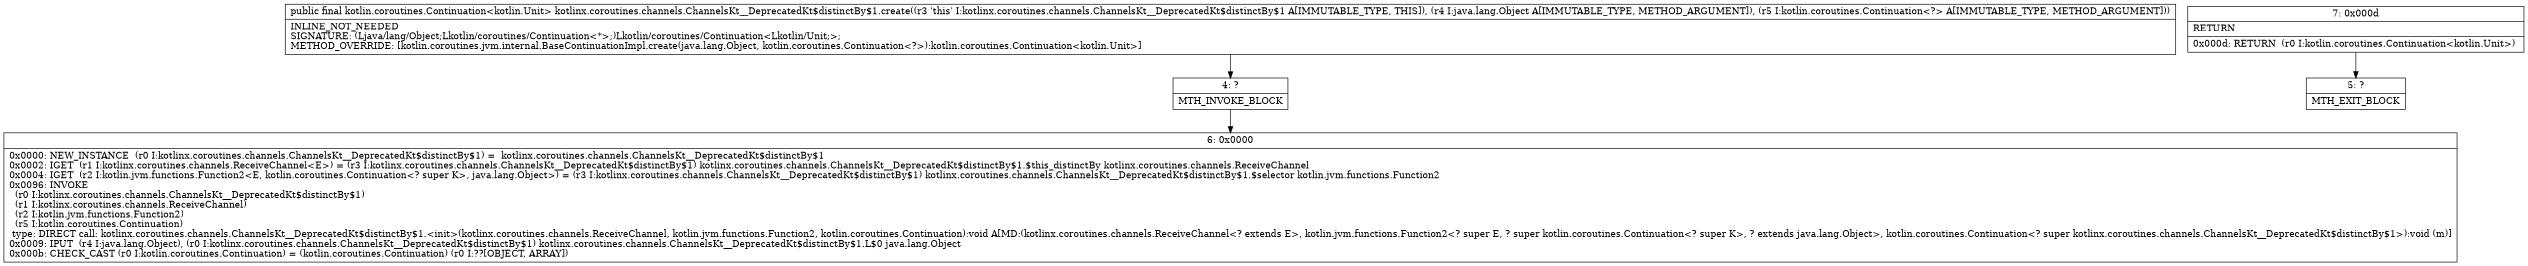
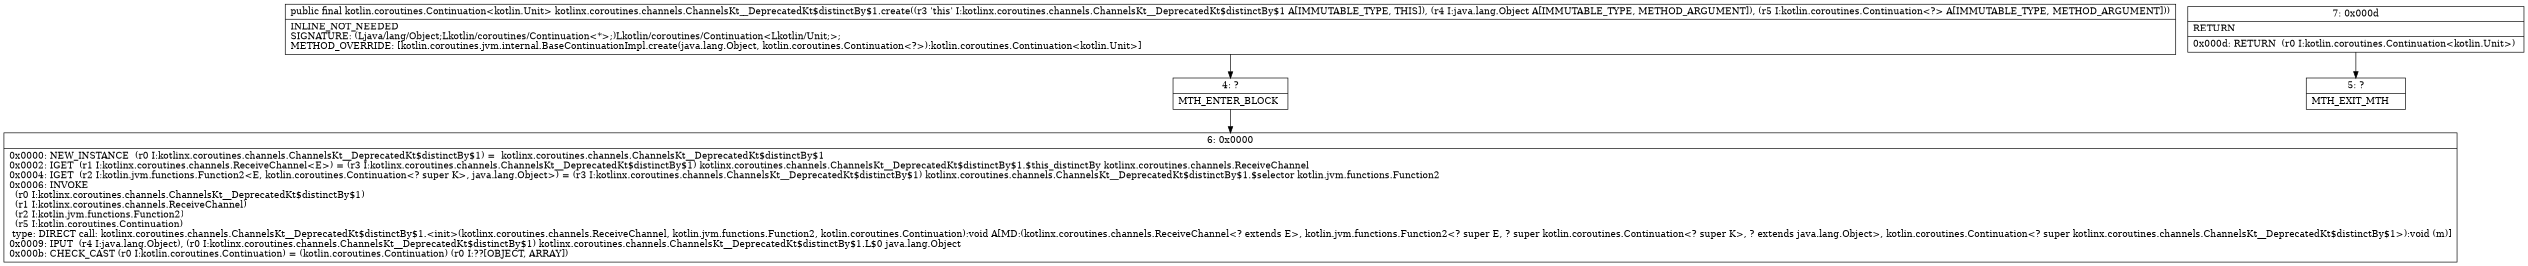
  digraph {
    node [shape=record]
-   n1 [label="{4\:\ ?|MTH_INVOKE_BLOCK\l}"]
-   n2 [label="{6\:\ 0x0000|0x0000: NEW_INSTANCE  (r0 I:kotlinx.coroutines.channels.ChannelsKt__DeprecatedKt$distinctBy$1) =  kotlinx.coroutines.channels.ChannelsKt__DeprecatedKt$distinctBy$1 \l0x0002: IGET  (r1 I:kotlinx.coroutines.channels.ReceiveChannel\<E\>) = (r3 I:kotlinx.coroutines.channels.ChannelsKt__DeprecatedKt$distinctBy$1) kotlinx.coroutines.channels.ChannelsKt__DeprecatedKt$distinctBy$1.$this_distinctBy kotlinx.coroutines.channels.ReceiveChannel \l0x0004: IGET  (r2 I:kotlin.jvm.functions.Function2\<E, kotlin.coroutines.Continuation\<? super K\>, java.lang.Object\>) = (r3 I:kotlinx.coroutines.channels.ChannelsKt__DeprecatedKt$distinctBy$1) kotlinx.coroutines.channels.ChannelsKt__DeprecatedKt$distinctBy$1.$selector kotlin.jvm.functions.Function2 \l0x0096: INVOKE  \l  (r0 I:kotlinx.coroutines.channels.ChannelsKt__DeprecatedKt$distinctBy$1)\l  (r1 I:kotlinx.coroutines.channels.ReceiveChannel)\l  (r2 I:kotlin.jvm.functions.Function2)\l  (r5 I:kotlin.coroutines.Continuation)\l type: DIRECT call: kotlinx.coroutines.channels.ChannelsKt__DeprecatedKt$distinctBy$1.\<init\>(kotlinx.coroutines.channels.ReceiveChannel, kotlin.jvm.functions.Function2, kotlin.coroutines.Continuation):void A[MD:(kotlinx.coroutines.channels.ReceiveChannel\<? extends E\>, kotlin.jvm.functions.Function2\<? super E, ? super kotlin.coroutines.Continuation\<? super K\>, ? extends java.lang.Object\>, kotlin.coroutines.Continuation\<? super kotlinx.coroutines.channels.ChannelsKt__DeprecatedKt$distinctBy$1\>):void (m)]\l0x0009: IPUT  (r4 I:java.lang.Object), (r0 I:kotlinx.coroutines.channels.ChannelsKt__DeprecatedKt$distinctBy$1) kotlinx.coroutines.channels.ChannelsKt__DeprecatedKt$distinctBy$1.L$0 java.lang.Object \l0x000b: CHECK_CAST (r0 I:kotlin.coroutines.Continuation) = (kotlin.coroutines.Continuation) (r0 I:??[OBJECT, ARRAY]) \l}"]
+   n1 [label="{4\:\ ?|MTH_ENTER_BLOCK\l}"]
+   n2 [label="{6\:\ 0x0000|0x0000: NEW_INSTANCE  (r0 I:kotlinx.coroutines.channels.ChannelsKt__DeprecatedKt$distinctBy$1) =  kotlinx.coroutines.channels.ChannelsKt__DeprecatedKt$distinctBy$1 \l0x0002: IGET  (r1 I:kotlinx.coroutines.channels.ReceiveChannel\<E\>) = (r3 I:kotlinx.coroutines.channels.ChannelsKt__DeprecatedKt$distinctBy$1) kotlinx.coroutines.channels.ChannelsKt__DeprecatedKt$distinctBy$1.$this_distinctBy kotlinx.coroutines.channels.ReceiveChannel \l0x0004: IGET  (r2 I:kotlin.jvm.functions.Function2\<E, kotlin.coroutines.Continuation\<? super K\>, java.lang.Object\>) = (r3 I:kotlinx.coroutines.channels.ChannelsKt__DeprecatedKt$distinctBy$1) kotlinx.coroutines.channels.ChannelsKt__DeprecatedKt$distinctBy$1.$selector kotlin.jvm.functions.Function2 \l0x0006: INVOKE  \l  (r0 I:kotlinx.coroutines.channels.ChannelsKt__DeprecatedKt$distinctBy$1)\l  (r1 I:kotlinx.coroutines.channels.ReceiveChannel)\l  (r2 I:kotlin.jvm.functions.Function2)\l  (r5 I:kotlin.coroutines.Continuation)\l type: DIRECT call: kotlinx.coroutines.channels.ChannelsKt__DeprecatedKt$distinctBy$1.\<init\>(kotlinx.coroutines.channels.ReceiveChannel, kotlin.jvm.functions.Function2, kotlin.coroutines.Continuation):void A[MD:(kotlinx.coroutines.channels.ReceiveChannel\<? extends E\>, kotlin.jvm.functions.Function2\<? super E, ? super kotlin.coroutines.Continuation\<? super K\>, ? extends java.lang.Object\>, kotlin.coroutines.Continuation\<? super kotlinx.coroutines.channels.ChannelsKt__DeprecatedKt$distinctBy$1\>):void (m)]\l0x0009: IPUT  (r4 I:java.lang.Object), (r0 I:kotlinx.coroutines.channels.ChannelsKt__DeprecatedKt$distinctBy$1) kotlinx.coroutines.channels.ChannelsKt__DeprecatedKt$distinctBy$1.L$0 java.lang.Object \l0x000b: CHECK_CAST (r0 I:kotlin.coroutines.Continuation) = (kotlin.coroutines.Continuation) (r0 I:??[OBJECT, ARRAY]) \l}"]
    n3 [label="{7\:\ 0x000d|RETURN\l|0x000d: RETURN  (r0 I:kotlin.coroutines.Continuation\<kotlin.Unit\>) \l}"]
-   n4 [label="{5\:\ ?|MTH_EXIT_BLOCK\l}"]
+   n4 [label="{5\:\ ?|MTH_EXIT_MTH\l}"]
    n5 [label="{public final kotlin.coroutines.Continuation\<kotlin.Unit\> kotlinx.coroutines.channels.ChannelsKt__DeprecatedKt$distinctBy$1.create((r3 'this' I:kotlinx.coroutines.channels.ChannelsKt__DeprecatedKt$distinctBy$1 A[IMMUTABLE_TYPE, THIS]), (r4 I:java.lang.Object A[IMMUTABLE_TYPE, METHOD_ARGUMENT]), (r5 I:kotlin.coroutines.Continuation\<?\> A[IMMUTABLE_TYPE, METHOD_ARGUMENT]))  | INLINE_NOT_NEEDED\lSIGNATURE: (Ljava\/lang\/Object;Lkotlin\/coroutines\/Continuation\<*\>;)Lkotlin\/coroutines\/Continuation\<Lkotlin\/Unit;\>;\lMETHOD_OVERRIDE: [kotlin.coroutines.jvm.internal.BaseContinuationImpl.create(java.lang.Object, kotlin.coroutines.Continuation\<?\>):kotlin.coroutines.Continuation\<kotlin.Unit\>]\l}"]
    n1 -> n2
    n3 -> n4
    n5 -> n1
  }
